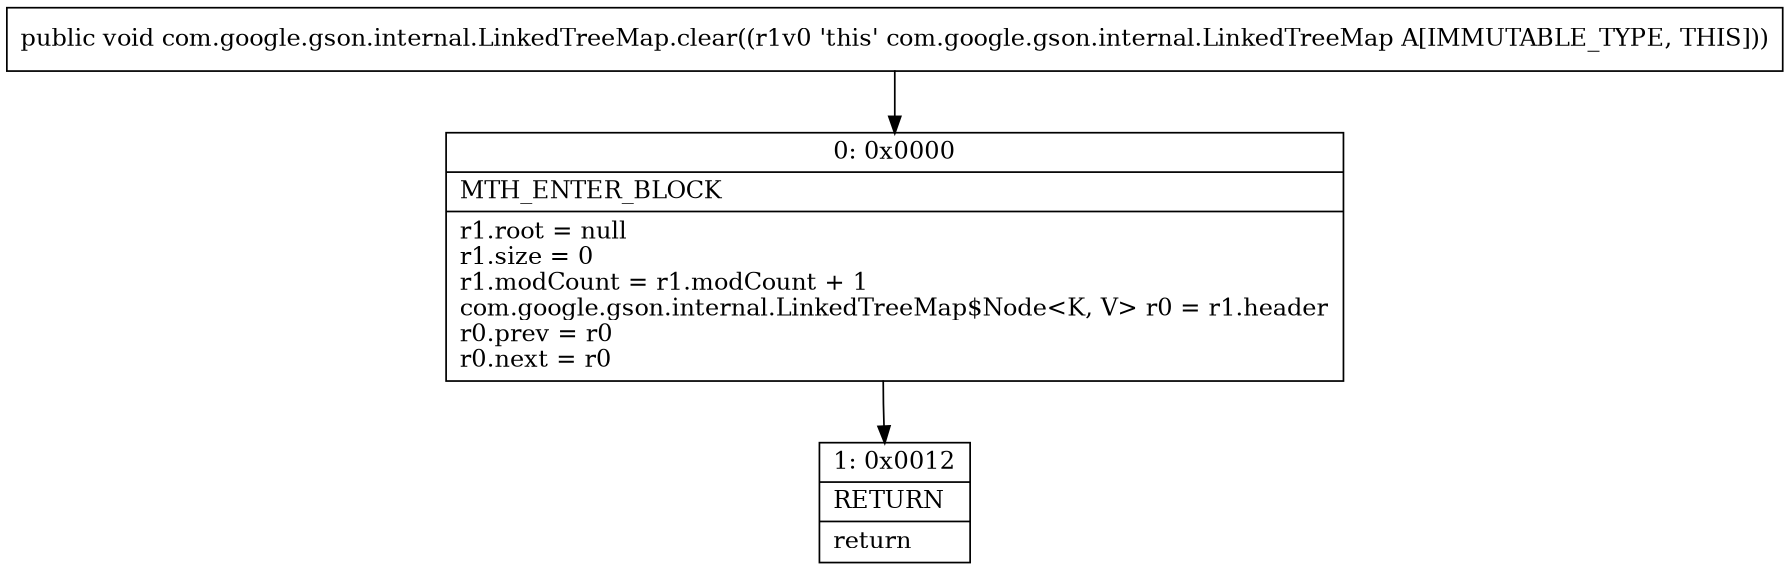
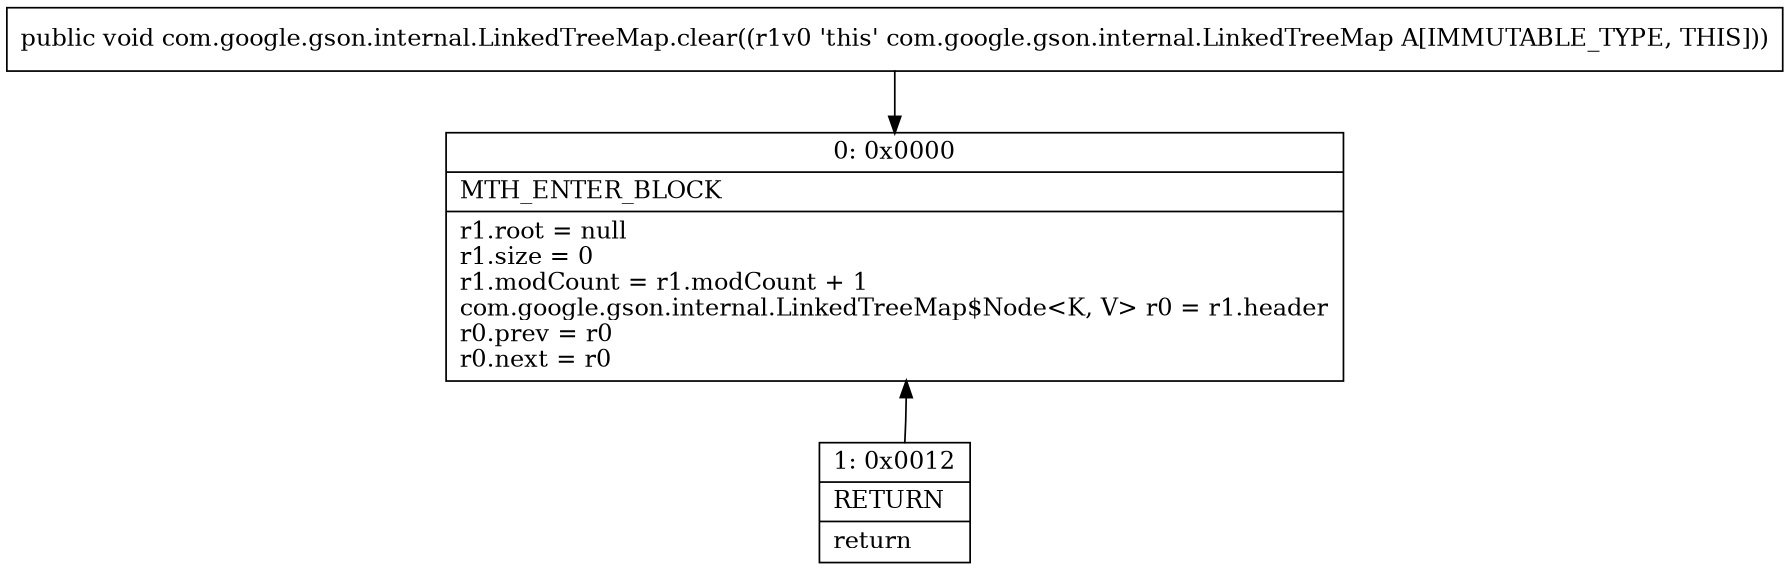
  digraph {
    node [shape=record]
    n1 [label="{0\:\ 0x0000|MTH_ENTER_BLOCK\l|r1.root = null\lr1.size = 0\lr1.modCount = r1.modCount + 1\lcom.google.gson.internal.LinkedTreeMap$Node\<K, V\> r0 = r1.header\lr0.prev = r0\lr0.next = r0\l}"]
    n2 [label="{1\:\ 0x0012|RETURN\l|return\l}"]
    n3 [label="{public void com.google.gson.internal.LinkedTreeMap.clear((r1v0 'this' com.google.gson.internal.LinkedTreeMap A[IMMUTABLE_TYPE, THIS])) }"]
-   n1 -> n2
+   n2 -> n1
    n3 -> n1
  }
